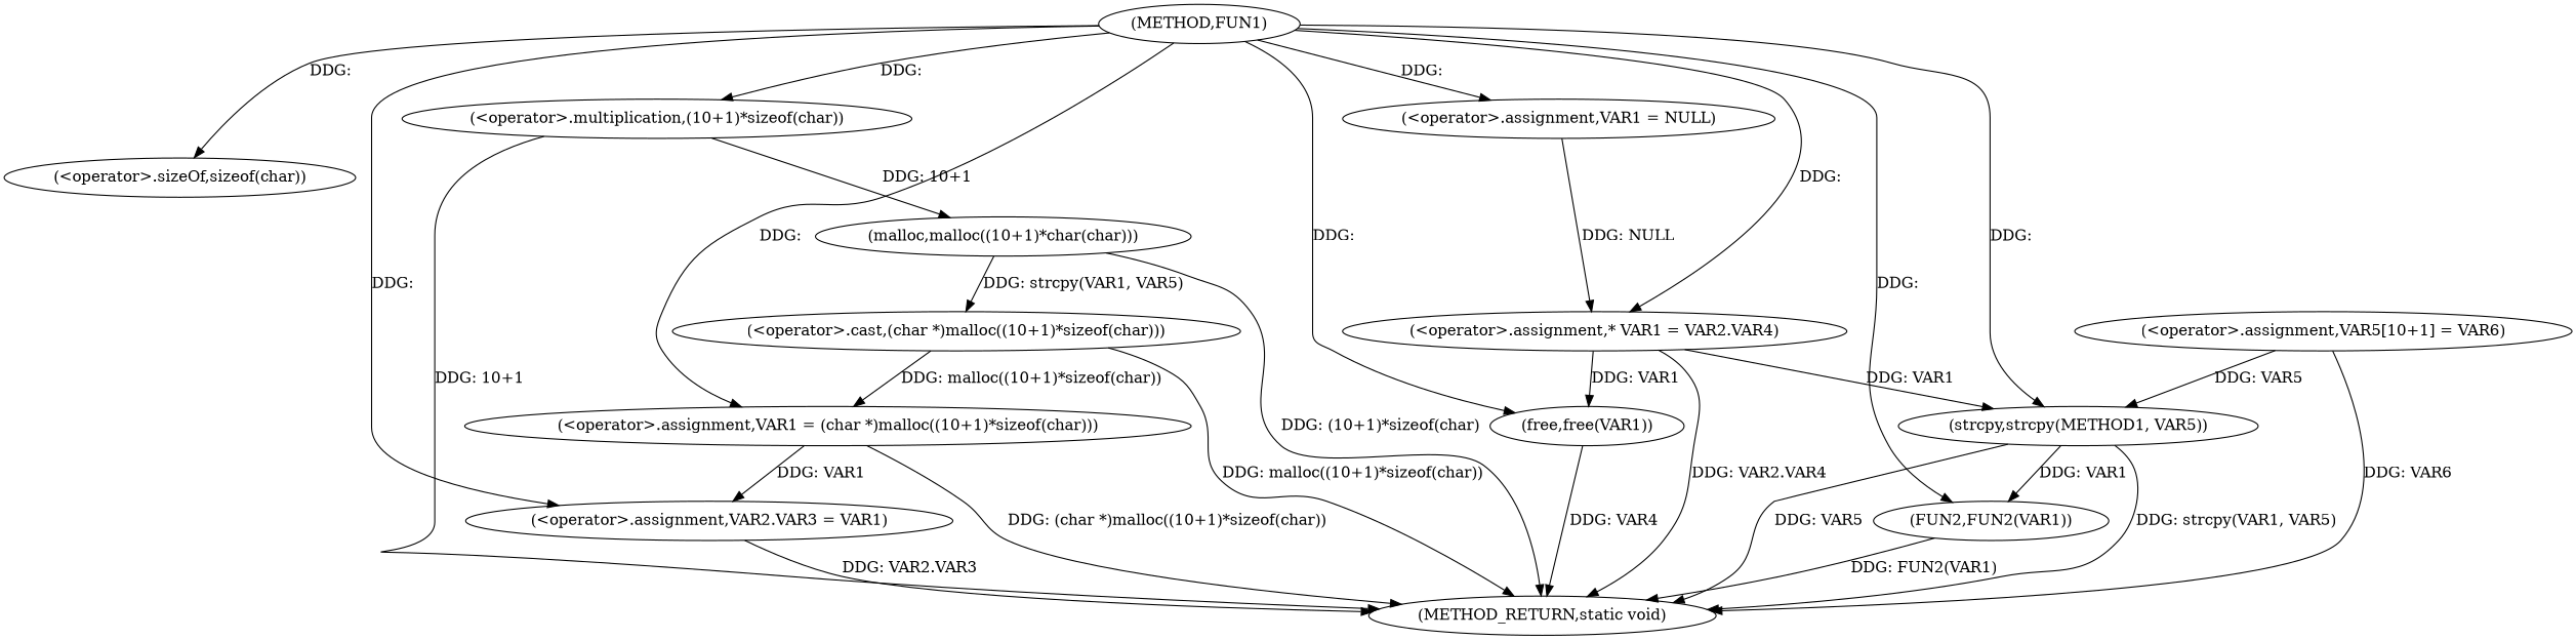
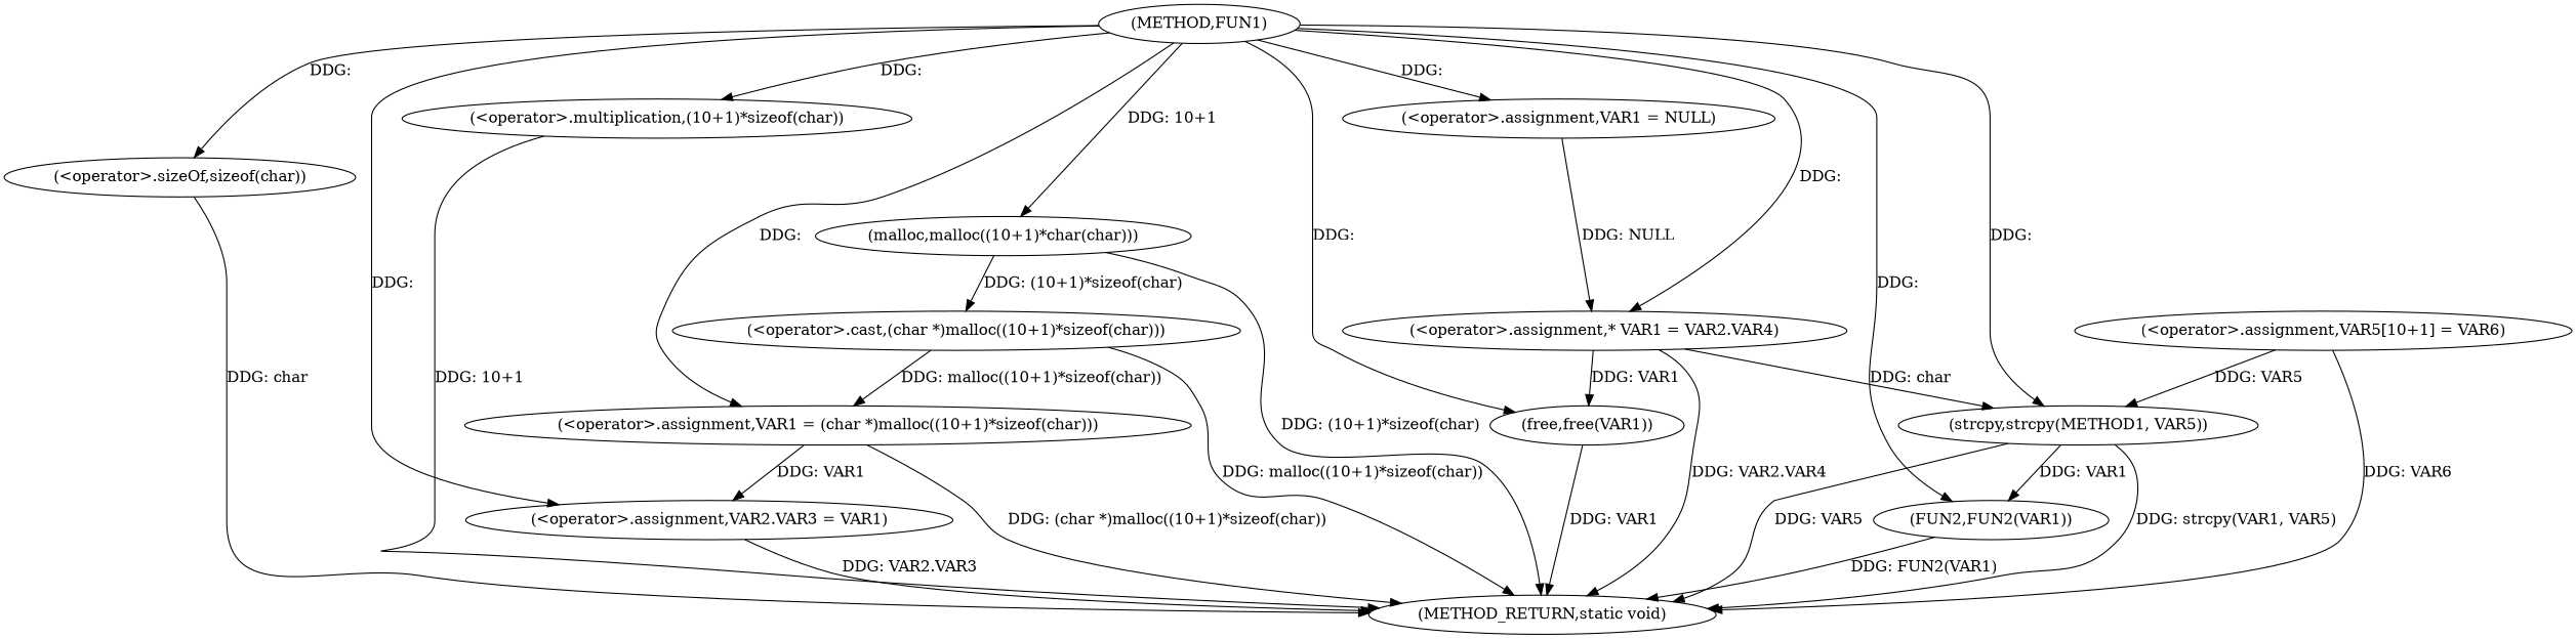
  digraph {
    n1 [label="(METHOD,FUN1)"]
    n2 [label="(<operator>.assignment,VAR1 = NULL)"]
    n3 [label="(<operator>.assignment,VAR1 = (char *)malloc((10+1)*sizeof(char)))"]
    n4 [label="(<operator>.multiplication,(10+1)*sizeof(char))"]
    n5 [label="(<operator>.sizeOf,sizeof(char))"]
    n6 [label="(<operator>.assignment,VAR2.VAR3 = VAR1)"]
    n7 [label="(<operator>.assignment,* VAR1 = VAR2.VAR4)"]
    n8 [label="(strcpy,strcpy(METHOD1, VAR5))"]
    n9 [label="(FUN2,FUN2(VAR1))"]
    n10 [label="(free,free(VAR1))"]
    n11 [label="(METHOD_RETURN,static void)"]
    n12 [label="(malloc,malloc((10+1)*char(char)))"]
    n13 [label="(<operator>.assignment,VAR5[10+1] = VAR6)"]
    n14 [label="(<operator>.cast,(char *)malloc((10+1)*sizeof(char)))"]
    n1 -> n2 [label="DDG: "]
    n1 -> n3 [label="DDG: "]
    n1 -> n4 [label="DDG: "]
    n1 -> n5 [label="DDG: "]
    n1 -> n6 [label="DDG: "]
    n1 -> n7 [label="DDG: "]
    n1 -> n8 [label="DDG: "]
    n1 -> n9 [label="DDG: "]
    n1 -> n10 [label="DDG: "]
    n2 -> n7 [label="DDG: NULL"]
    n3 -> n6 [label="DDG: VAR1"]
    n3 -> n11 [label="DDG: (char *)malloc((10+1)*sizeof(char))"]
    n4 -> n11 [label="DDG: 10+1"]
-   n4 -> n12 [label="DDG: 10+1"]
+   n1 -> n12 [label="DDG: 10+1"]
+   n5 -> n11 [label="DDG: char"]
    n6 -> n11 [label="DDG: VAR2.VAR3"]
-   n7 -> n8 [label="DDG: VAR1"]
+   n7 -> n8 [label="DDG: char"]
    n7 -> n10 [label="DDG: VAR1"]
    n7 -> n11 [label="DDG: VAR2.VAR4"]
    n8 -> n9 [label="DDG: VAR1"]
    n8 -> n11 [label="DDG: strcpy(VAR1, VAR5)"]
    n8 -> n11 [label="DDG: VAR5"]
    n9 -> n11 [label="DDG: FUN2(VAR1)"]
-   n10 -> n11 [label="DDG: VAR4"]
+   n10 -> n11 [label="DDG: VAR1"]
    n12 -> n11 [label="DDG: (10+1)*sizeof(char)"]
-   n12 -> n14 [label="DDG: strcpy(VAR1, VAR5)"]
+   n12 -> n14 [label="DDG: (10+1)*sizeof(char)"]
    n13 -> n8 [label="DDG: VAR5"]
    n13 -> n11 [label="DDG: VAR6"]
    n14 -> n3 [label="DDG: malloc((10+1)*sizeof(char))"]
    n14 -> n11 [label="DDG: malloc((10+1)*sizeof(char))"]
  }
